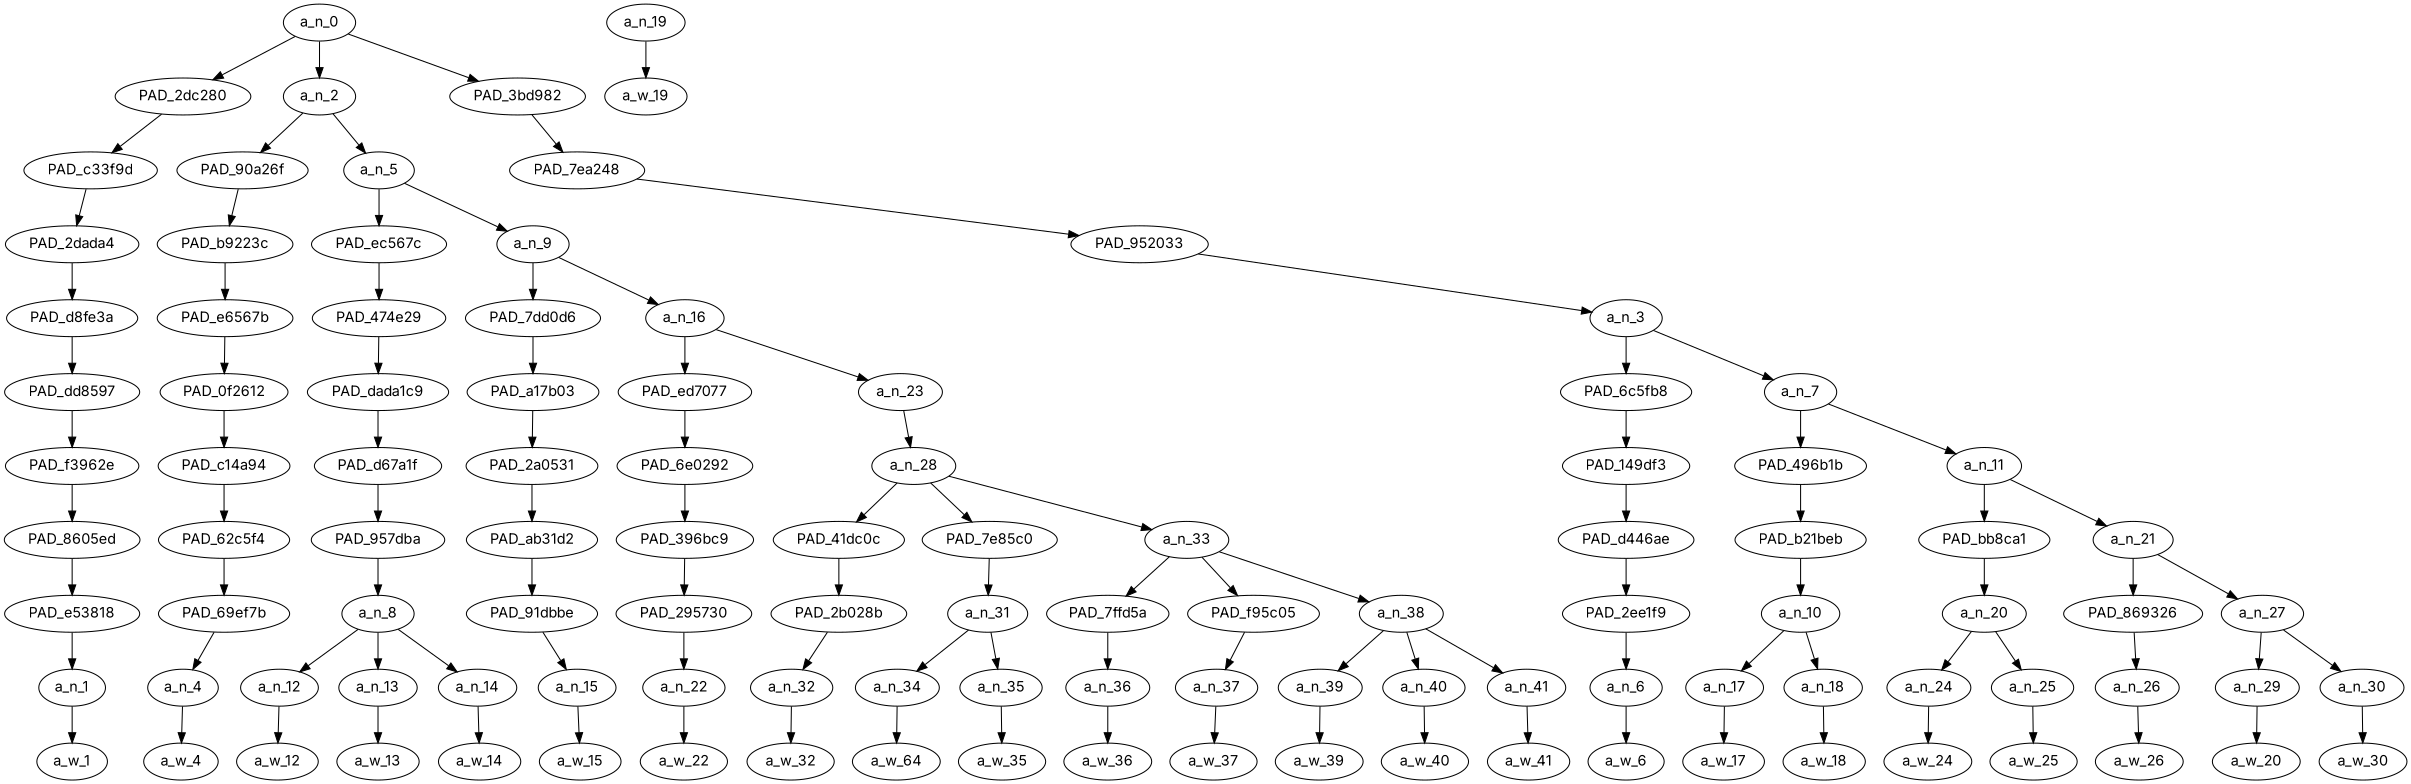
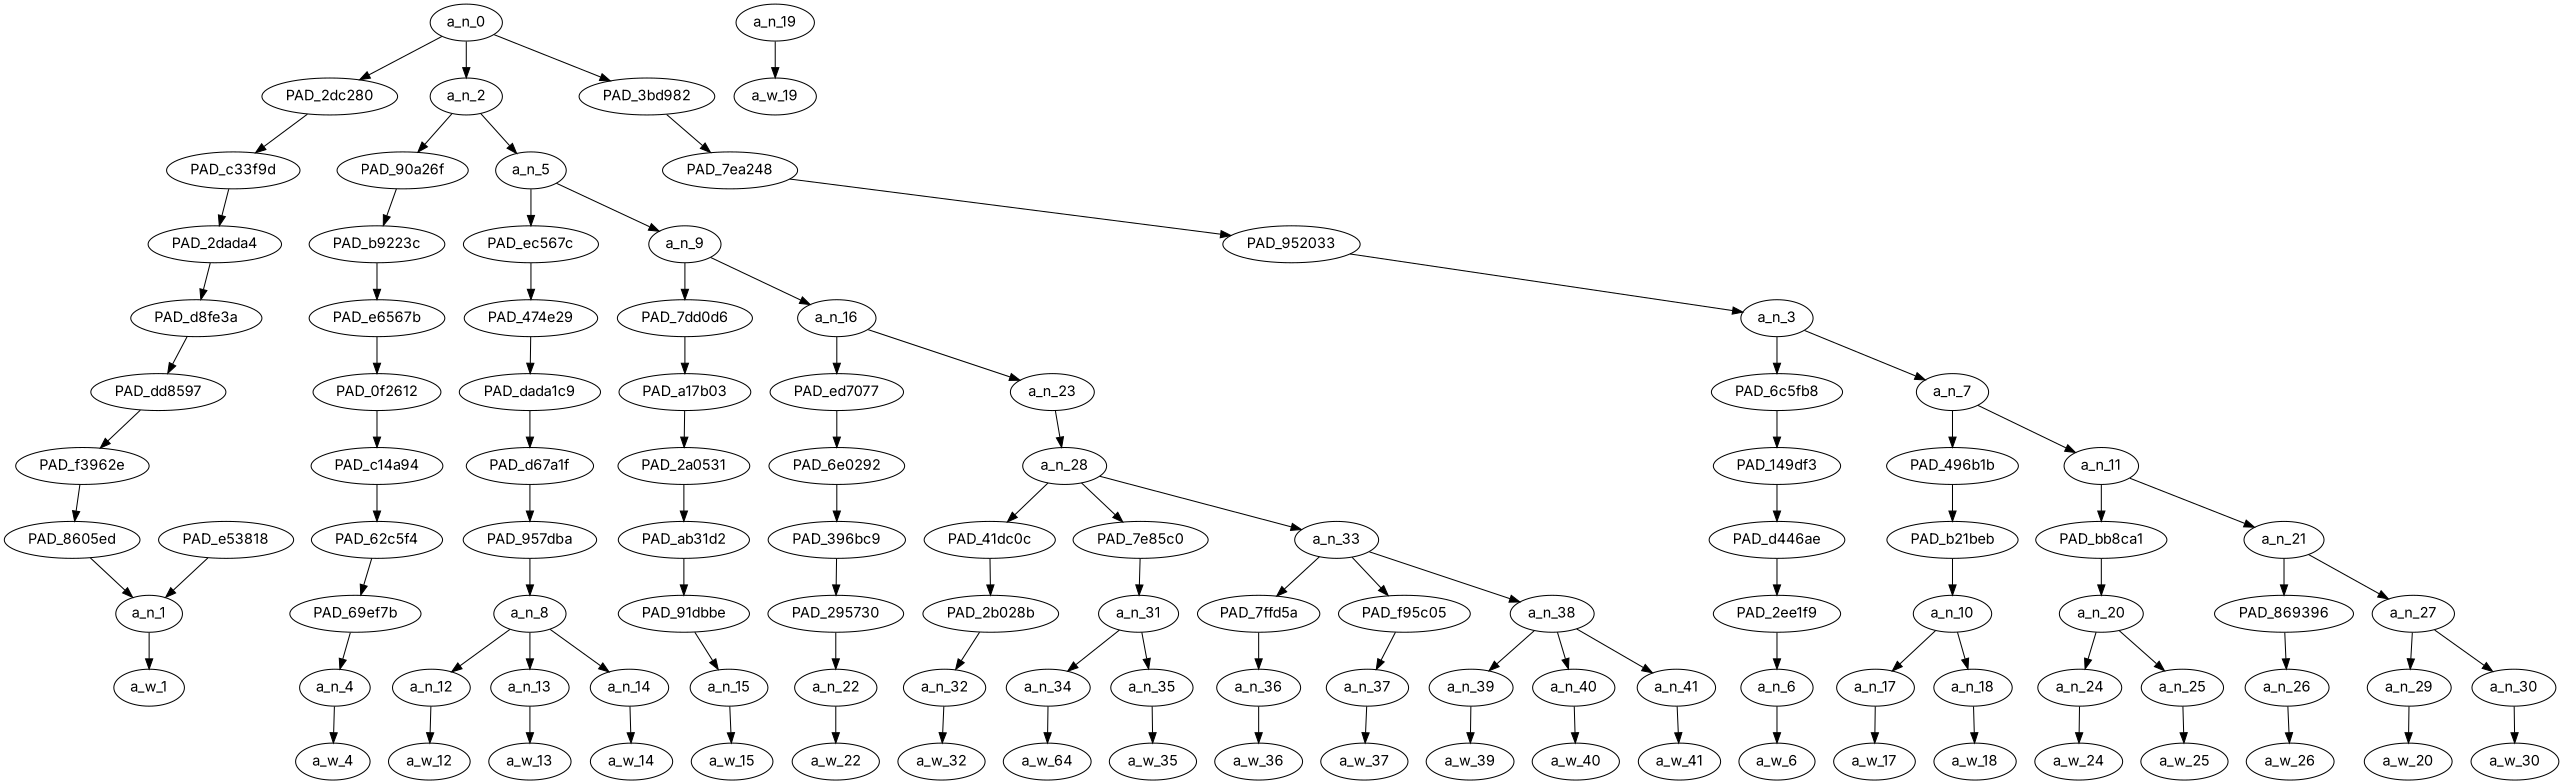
  strict digraph {
    fontname=Inter
    node [div_dir=-1 fontname=Inter index=0 level=1 text_span="[0]" value=0.07492827]
    edge [fontname=Inter]
    a_n_0 [level=10 text_span="[0, 1, 2, 3, 4, 5, 6, 7, 8, 9, 10, 11, 12, 13, 14, 15, 16, 17, 18, 19, 20, 21, 22, 23]" value=1.00000000]
    PAD_2dc280 [level=9]
    a_n_2 [index=1 level=9 text_span="[1, 2, 3, 4, 5, 6, 7, 8, 9, 10, 11, 12, 13, 14]" value=0.58024618]
    PAD_3bd982 [index=2 level=9 text_span="[15, 16, 17, 18, 19, 20, 21, 22, 23]" value=0.34470872]
    PAD_c33f9d [level=8]
    PAD_90a26f [index=1 level=8 text_span="[1]" value=0.04042985]
    a_n_5 [index=2 level=8 text_span="[2, 3, 4, 5, 6, 7, 8, 9, 10, 11, 12, 13, 14]" value=0.53974795]
    PAD_7ea248 [index=3 level=8 text_span="[15, 16, 17, 18, 19, 20, 21, 22, 23]" value=0.34470872]
    PAD_2dada4 [level=7]
    PAD_b9223c [index=1 level=7 text_span="[1]" value=0.04042985]
    PAD_ec567c [div_dir=1 index=2 level=7 text_span="[2, 3, 4]" value=0.16512710]
    a_n_9 [index=3 level=7 text_span="[5, 6, 7, 8, 9, 10, 11, 12, 13, 14]" value=0.37459981]
    PAD_952033 [index=4 level=7 text_span="[15, 16, 17, 18, 19, 20, 21, 22, 23]" value=0.34470872]
    PAD_d8fe3a [level=6]
    PAD_dd8597 [level=5]
    PAD_f3962e [level=4]
    PAD_8605ed [level=3]
    PAD_e53818 [level=2]
    a_n_1
    a_w_1 [div_dir=0 level=0 value="<user>"]
    PAD_e6567b [index=1 level=6 text_span="[1]" value=0.04042985]
    PAD_474e29 [div_dir=1 index=2 level=6 text_span="[2, 3, 4]" value=0.16512710]
    PAD_7dd0d6 [index=3 level=6 text_span="[5]" value=0.02653438]
    a_n_16 [index=4 level=6 text_span="[6, 7, 8, 9, 10, 11, 12, 13, 14]" value=0.34802762]
    PAD_0f2612 [index=1 level=5 text_span="[1]" value=0.04042985]
    PAD_c14a94 [index=1 level=4 text_span="[1]" value=0.04042985]
    PAD_62c5f4 [index=1 level=3 text_span="[1]" value=0.04042985]
    PAD_69ef7b [index=1 level=2 text_span="[1]" value=0.04042985]
    a_n_4 [index=1 text_span="[1]" value=0.04042985]
    a_w_4 [div_dir=0 index=1 level=0 text_span="[1]" value=when]
    n31 [div_dir=1 index=2 label=PAD_dada1c9 level=5 text_span="[2, 3, 4]" value=0.16512710]
    PAD_a17b03 [index=3 level=5 text_span="[5]" value=0.02653438]
    PAD_ed7077 [index=4 level=5 text_span="[6]" value=0.03697275]
    a_n_23 [div_dir=1 index=5 level=5 text_span="[7, 8, 9, 10, 11, 12, 13, 14]" value=0.31104448]
    PAD_d67a1f [div_dir=1 index=2 level=4 text_span="[2, 3, 4]" value=0.16512710]
    PAD_957dba [div_dir=1 index=2 level=3 text_span="[2, 3, 4]" value=0.16512710]
    a_n_8 [div_dir=1 index=2 level=2 text_span="[2, 3, 4]" value=0.16512710]
    a_n_12 [div_dir=1 index=2 text_span="[2]" value=0.05868404]
    a_n_13 [div_dir=1 index=3 text_span="[3]" value=0.02873365]
    a_n_14 [index=4 text_span="[4]" value=0.07768877]
    a_w_12 [div_dir=0 index=2 level=0 text_span="[2]" value=whites]
    a_w_13 [div_dir=0 index=3 level=0 text_span="[3]" value=and]
    a_w_14 [div_dir=0 index=4 level=0 text_span="[4]" value=asians]
    PAD_2a0531 [index=3 level=4 text_span="[5]" value=0.02653438]
    PAD_6e0292 [index=4 level=4 text_span="[6]" value=0.03697275]
    a_n_28 [div_dir=1 index=5 level=4 text_span="[7, 8, 9, 10, 11, 12, 13, 14]" value=0.31097814]
    PAD_ab31d2 [index=3 level=3 text_span="[5]" value=0.02653438]
    PAD_91dbbe [index=3 level=2 text_span="[5]" value=0.02653438]
    a_n_15 [index=5 text_span="[5]" value=0.02653438]
    a_w_15 [div_dir=0 index=5 level=0 text_span="[5]" value=have]
    PAD_396bc9 [index=4 level=3 text_span="[6]" value=0.03697275]
    PAD_41dc0c [index=6 level=3 text_span="[9]" value=0.02224343]
    PAD_7e85c0 [index=5 level=3 text_span="[7, 8]" value=0.07312868]
    a_n_33 [div_dir=1 index=7 level=3 text_span="[10, 11, 12, 13, 14]" value=0.21553970]
    PAD_295730 [index=4 level=2 text_span="[6]" value=0.03697275]
    a_n_22 [index=6 text_span="[6]" value=0.03697275]
    a_w_22 [div_dir=0 index=6 level=0 text_span="[6]" value=children]
    PAD_2b028b [index=6 level=2 text_span="[9]" value=0.02224343]
    a_n_31 [index=5 level=2 text_span="[7, 8]" value=0.07312868]
    PAD_7ffd5a [index=7 level=2 text_span="[10]" value=0.03005988]
    PAD_f95c05 [div_dir=1 index=8 level=2 text_span="[11]" value=0.03232111]
    a_n_38 [div_dir=1 index=9 level=2 text_span="[12, 13, 14]" value=0.15289101]
    a_n_32 [index=9 text_span="[9]" value=0.02224343]
    a_n_34 [index=7 text_span="[7]" value=0.02400376]
    a_n_35 [index=8 text_span="[8]" value=0.04887034]
    a_n_36 [index=10 text_span="[10]" value=0.03005988]
    a_n_37 [div_dir=1 index=11 text_span="[11]" value=0.03232111]
    a_n_39 [div_dir=1 index=12 text_span="[12]" value=0.04721935]
    a_n_40 [div_dir=1 index=13 text_span="[13]" value=0.05264284]
    a_n_41 [div_dir=1 index=14 text_span="[14]" value=0.05265916]
    a_w_32 [div_dir=0 index=9 level=0 text_span="[9]" value=still]
    n72 [div_dir=0 index=7 label=a_w_64 level=0 text_span="[7]" value=the]
    a_w_35 [div_dir=0 index=8 level=0 text_span="[8]" value=kid]
    a_w_36 [div_dir=0 index=10 level=0 text_span="[10]" value=comes]
    a_w_37 [div_dir=0 index=11 level=0 text_span="[11]" value=out]
    a_w_39 [div_dir=0 index=12 level=0 text_span="[12]" value=white]
    a_w_40 [div_dir=0 index=13 level=0 text_span="[13]" value=black]
    a_w_41 [div_dir=0 index=14 level=0 text_span="[14]" value=men]
    a_n_3 [index=5 level=6 text_span="[15, 16, 17, 18, 19, 20, 21, 22, 23]" value=0.34470872]
    PAD_6c5fb8 [index=6 level=5 text_span="[15]" value=0.02677357]
    a_n_7 [index=7 level=5 text_span="[16, 17, 18, 19, 20, 21, 22, 23]" value=0.31784212]
    PAD_149df3 [index=6 level=4 text_span="[15]" value=0.02677357]
    PAD_496b1b [index=7 level=4 text_span="[16, 17, 18]" value=0.07855063]
    a_n_11 [index=8 level=4 text_span="[19, 20, 21, 22, 23]" value=0.23925362]
    PAD_d446ae [index=8 level=3 text_span="[15]" value=0.02677357]
    PAD_b21beb [index=9 level=3 text_span="[16, 17, 18]" value=0.07855063]
    PAD_bb8ca1 [index=10 level=3 text_span="[19, 20]" value=0.13642204]
    a_n_21 [div_dir=1 index=11 level=3 text_span="[21, 22, 23]" value=0.10282645]
    PAD_2ee1f9 [index=10 level=2 text_span="[15]" value=0.02677357]
    a_n_6 [index=15 text_span="[15]" value=0.02677357]
    a_w_6 [div_dir=0 index=15 level=0 text_span="[15]" value=are]
    a_n_10 [index=11 level=2 text_span="[16, 17, 18]" value=0.07855063]
    a_n_20 [index=12 level=2 text_span="[19, 20]" value=0.13642204]
-   PAD_869396 [index=13 level=2 text_span="[21]" value=0.02047149 label=PAD_869326]
+   PAD_869396 [index=13 level=2 text_span="[21]" value=0.02047149]
    a_n_27 [div_dir=1 index=14 level=2 text_span="[22, 23]" value=0.08224384]
    a_n_17 [index=16 text_span="[16]" value=0.02044272]
    a_n_18 [div_dir=1 index=17 text_span="[17]" value=0.02490159]
    a_w_17 [div_dir=0 index=16 level=0 text_span="[16]" value=the1]
    a_w_18 [div_dir=0 index=17 level=0 text_span="[17]" value=exact]
    a_n_19 [index=18 text_span="[18]" value=0.03314844]
    a_w_19 [div_dir=0 index=18 level=0 text_span="[18]" value=opposite]
    a_n_24 [index=19 text_span="[19]" value=0.02122857]
    a_n_25 [index=20 text_span="[20]" value=0.11507632]
    a_n_26 [index=21 text_span="[21]" value=0.02047149]
    a_n_29 [div_dir=1 index=22 text_span="[22]" value=0.03835601]
    a_n_30 [div_dir=1 index=23 text_span="[23]" value=0.04372513]
    a_w_24 [div_dir=0 index=19 level=0 text_span="[19]" value=the2]
    a_w_25 [div_dir=0 index=20 level=0 text_span="[20]" value=antithesis]
    a_w_26 [div_dir=0 index=21 level=0 text_span="[21]" value=to]
    n110 [div_dir=0 index=22 label=a_w_20 level=0 text_span="[22]" value=white1]
    a_w_30 [div_dir=0 index=23 level=0 text_span="[23]" value=men1]
    a_n_0 -> PAD_2dc280
    a_n_0 -> a_n_2
    a_n_0 -> PAD_3bd982
    PAD_2dc280 -> PAD_c33f9d
    a_n_2 -> PAD_90a26f
    a_n_2 -> a_n_5
    PAD_3bd982 -> PAD_7ea248
    PAD_c33f9d -> PAD_2dada4
    PAD_90a26f -> PAD_b9223c
    a_n_5 -> PAD_ec567c
    a_n_5 -> a_n_9
    PAD_7ea248 -> PAD_952033
    PAD_2dada4 -> PAD_d8fe3a
    PAD_b9223c -> PAD_e6567b
    PAD_ec567c -> PAD_474e29
    a_n_9 -> PAD_7dd0d6
    a_n_9 -> a_n_16
    PAD_952033 -> a_n_3
    PAD_d8fe3a -> PAD_dd8597
    PAD_dd8597 -> PAD_f3962e
    PAD_f3962e -> PAD_8605ed
-   PAD_8605ed -> PAD_e53818
+   PAD_8605ed -> a_n_1
    PAD_e53818 -> a_n_1
    a_n_1 -> a_w_1
    PAD_e6567b -> PAD_0f2612
    PAD_474e29 -> n31
    PAD_7dd0d6 -> PAD_a17b03
    a_n_16 -> PAD_ed7077
    a_n_16 -> a_n_23
    PAD_0f2612 -> PAD_c14a94
    PAD_c14a94 -> PAD_62c5f4
    PAD_62c5f4 -> PAD_69ef7b
    PAD_69ef7b -> a_n_4
    a_n_4 -> a_w_4
    n31 -> PAD_d67a1f
    PAD_a17b03 -> PAD_2a0531
    PAD_ed7077 -> PAD_6e0292
    a_n_23 -> a_n_28
    PAD_d67a1f -> PAD_957dba
    PAD_957dba -> a_n_8
    a_n_8 -> a_n_12
    a_n_8 -> a_n_13
    a_n_8 -> a_n_14
    a_n_12 -> a_w_12
    a_n_13 -> a_w_13
    a_n_14 -> a_w_14
    PAD_2a0531 -> PAD_ab31d2
    PAD_6e0292 -> PAD_396bc9
    a_n_28 -> PAD_41dc0c
    a_n_28 -> PAD_7e85c0
    a_n_28 -> a_n_33
    PAD_ab31d2 -> PAD_91dbbe
    PAD_91dbbe -> a_n_15
    a_n_15 -> a_w_15
    PAD_396bc9 -> PAD_295730
    PAD_41dc0c -> PAD_2b028b
    PAD_7e85c0 -> a_n_31
    a_n_33 -> PAD_7ffd5a
    a_n_33 -> PAD_f95c05
    a_n_33 -> a_n_38
    PAD_295730 -> a_n_22
    a_n_22 -> a_w_22
    PAD_2b028b -> a_n_32
    a_n_31 -> a_n_34
    a_n_31 -> a_n_35
    PAD_7ffd5a -> a_n_36
    PAD_f95c05 -> a_n_37
    a_n_38 -> a_n_39
    a_n_38 -> a_n_40
    a_n_38 -> a_n_41
    a_n_32 -> a_w_32
    a_n_34 -> n72
    a_n_35 -> a_w_35
    a_n_36 -> a_w_36
    a_n_37 -> a_w_37
    a_n_39 -> a_w_39
    a_n_40 -> a_w_40
    a_n_41 -> a_w_41
    a_n_3 -> PAD_6c5fb8
    a_n_3 -> a_n_7
    PAD_6c5fb8 -> PAD_149df3
    a_n_7 -> PAD_496b1b
    a_n_7 -> a_n_11
    PAD_149df3 -> PAD_d446ae
    PAD_496b1b -> PAD_b21beb
    a_n_11 -> PAD_bb8ca1
    a_n_11 -> a_n_21
    PAD_d446ae -> PAD_2ee1f9
    PAD_b21beb -> a_n_10
    PAD_bb8ca1 -> a_n_20
    a_n_21 -> PAD_869396
    a_n_21 -> a_n_27
    PAD_2ee1f9 -> a_n_6
    a_n_6 -> a_w_6
    a_n_10 -> a_n_17
    a_n_10 -> a_n_18
    a_n_20 -> a_n_24
    a_n_20 -> a_n_25
    PAD_869396 -> a_n_26
    a_n_27 -> a_n_29
    a_n_27 -> a_n_30
    a_n_17 -> a_w_17
    a_n_18 -> a_w_18
    a_n_19 -> a_w_19
    a_n_24 -> a_w_24
    a_n_25 -> a_w_25
    a_n_26 -> a_w_26
    a_n_29 -> n110
    a_n_30 -> a_w_30
  }
